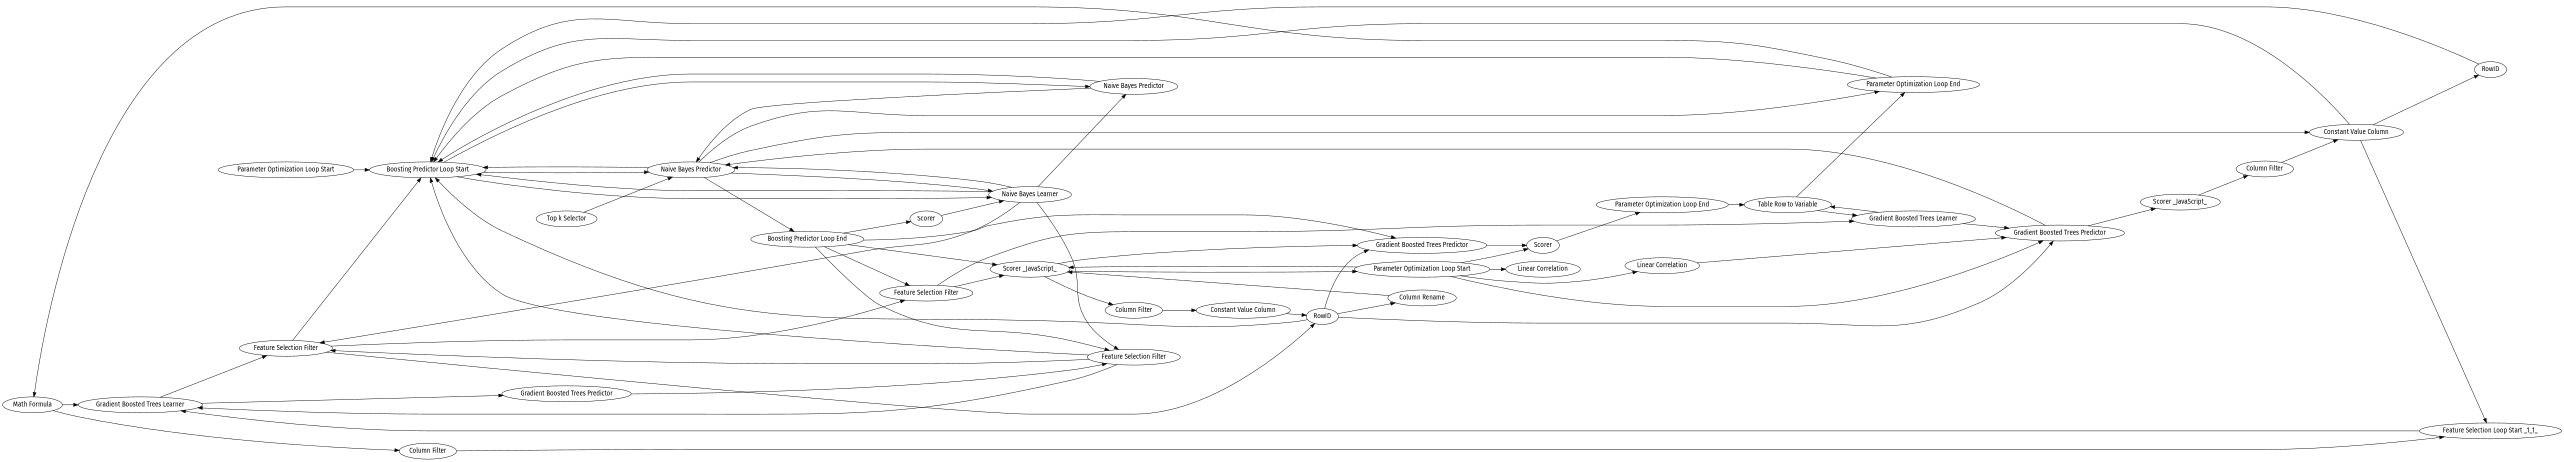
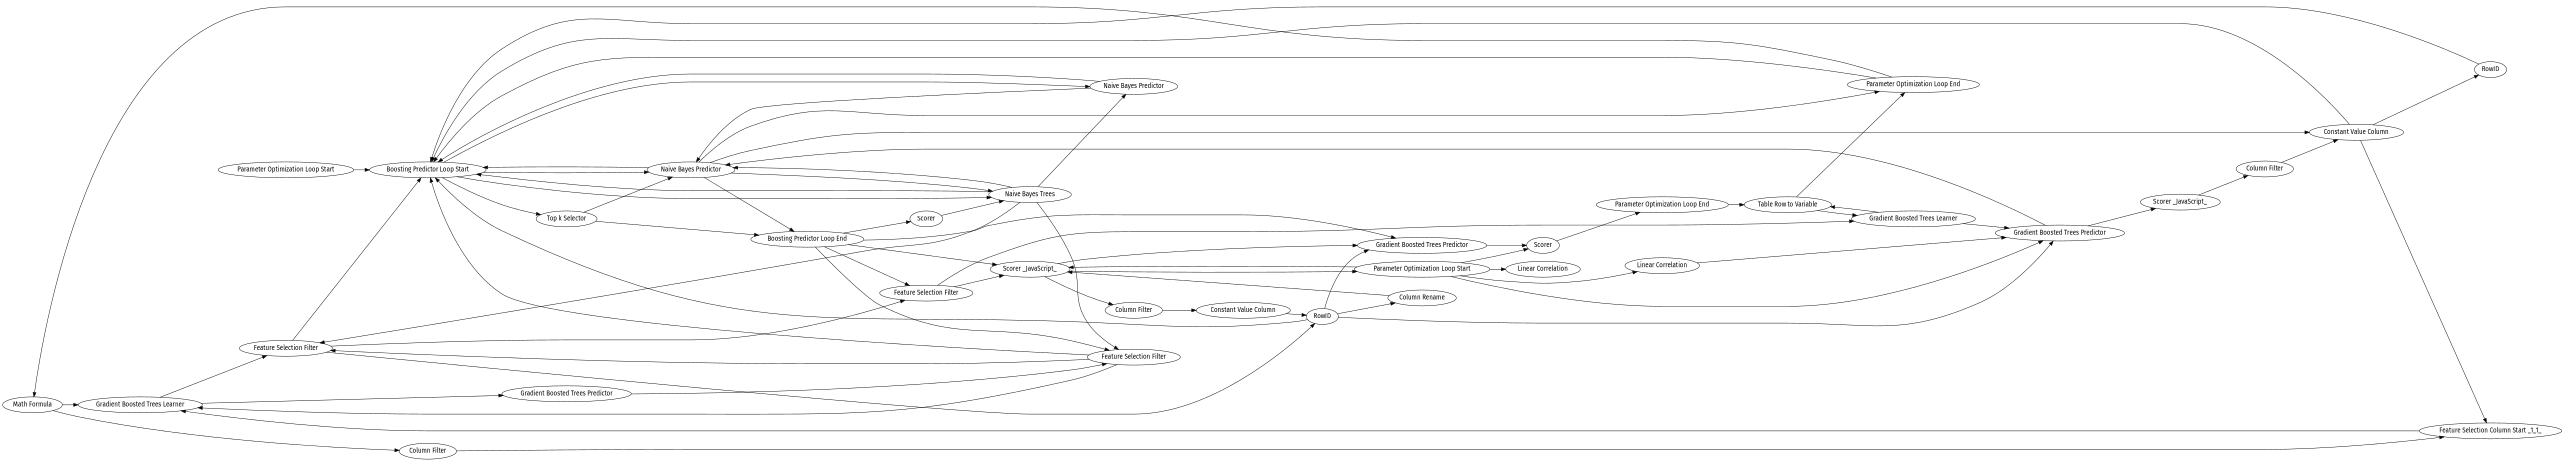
  digraph {
    fontname="Fira Sans"
    rankdir=LR
    node [fontname="Fira Sans"]
    edge [fontname="Fira Sans"]
    n1 [label="Math Formula"]
    n2 [label="Gradient Boosted Trees Learner"]
    n3 [label="Column Filter"]
    n4 [label="Feature Selection Filter"]
    n5 [label="Gradient Boosted Trees Predictor"]
-   n6 [label="Feature Selection Loop Start _1_1_"]
+   n6 [label="Feature Selection Column Start _1_1_"]
    n7 [label="Boosting Predictor Loop Start"]
    n8 [label="Feature Selection Filter"]
    n9 [label=RowID]
    n10 [label="Feature Selection Filter"]
    n11 [label="Naive Bayes Predictor"]
    n12 [label="Constant Value Column"]
    n13 [label="Boosting Predictor Loop End"]
    n14 [label="Parameter Optimization Loop End"]
-   n15 [label="Naive Bayes Learner"]
+   n15 [label="Naive Bayes Trees"]
    n16 [label=RowID]
    n17 [label="Scorer _JavaScript_"]
    n18 [label="Gradient Boosted Trees Predictor"]
    n19 [label=Scorer]
    n20 [label="Top k Selector"]
    n21 [label="Naive Bayes Predictor"]
    n22 [label="Column Rename"]
    n23 [label="Parameter Optimization Loop Start"]
    n24 [label="Column Filter"]
    n25 [label="Gradient Boosted Trees Predictor"]
    n26 [label=Scorer]
    n27 [label="Linear Correlation"]
    n28 [label="Linear Correlation"]
    n29 [label="Constant Value Column"]
    n30 [label="Scorer _JavaScript_"]
    n31 [label="Parameter Optimization Loop End"]
    n32 [label="Column Filter"]
    n33 [label="Gradient Boosted Trees Learner"]
    n34 [label="Table Row to Variable"]
    n35 [label="Parameter Optimization Loop Start"]
    n1 -> n2
    n1 -> n3
    n2 -> n4
    n2 -> n5
    n3 -> n6
    n4 -> n7
    n4 -> n8
    n4 -> n9
    n5 -> n10
    n6 -> n2
    n7 -> n11
    n7 -> n15
+   n7 -> n20
    n7 -> n21
    n8 -> n17
    n8 -> n33
    n9 -> n7
    n9 -> n18
    n9 -> n22
    n9 -> n25
    n10 -> n2
    n10 -> n4
    n10 -> n7
    n11 -> n7
    n11 -> n12
    n11 -> n13
    n11 -> n14
    n11 -> n15
    n12 -> n6
    n12 -> n7
    n12 -> n16
    n13 -> n8
    n13 -> n10
    n13 -> n17
    n13 -> n18
    n13 -> n19
    n14 -> n1
    n14 -> n7
    n15 -> n4
    n15 -> n7
    n15 -> n10
    n15 -> n11
    n15 -> n21
    n16 -> n7
    n17 -> n18
    n17 -> n23
    n17 -> n24
    n18 -> n26
    n19 -> n15
    n20 -> n11
+   n20 -> n13
    n21 -> n7
    n21 -> n11
    n22 -> n17
    n23 -> n17
    n23 -> n25
    n23 -> n26
    n23 -> n27
    n23 -> n28
    n24 -> n29
    n25 -> n11
    n25 -> n30
    n26 -> n31
    n27 -> n25
    n29 -> n9
    n30 -> n32
    n31 -> n34
    n32 -> n12
    n33 -> n25
    n33 -> n34
    n34 -> n14
    n34 -> n33
    n35 -> n7
  }
